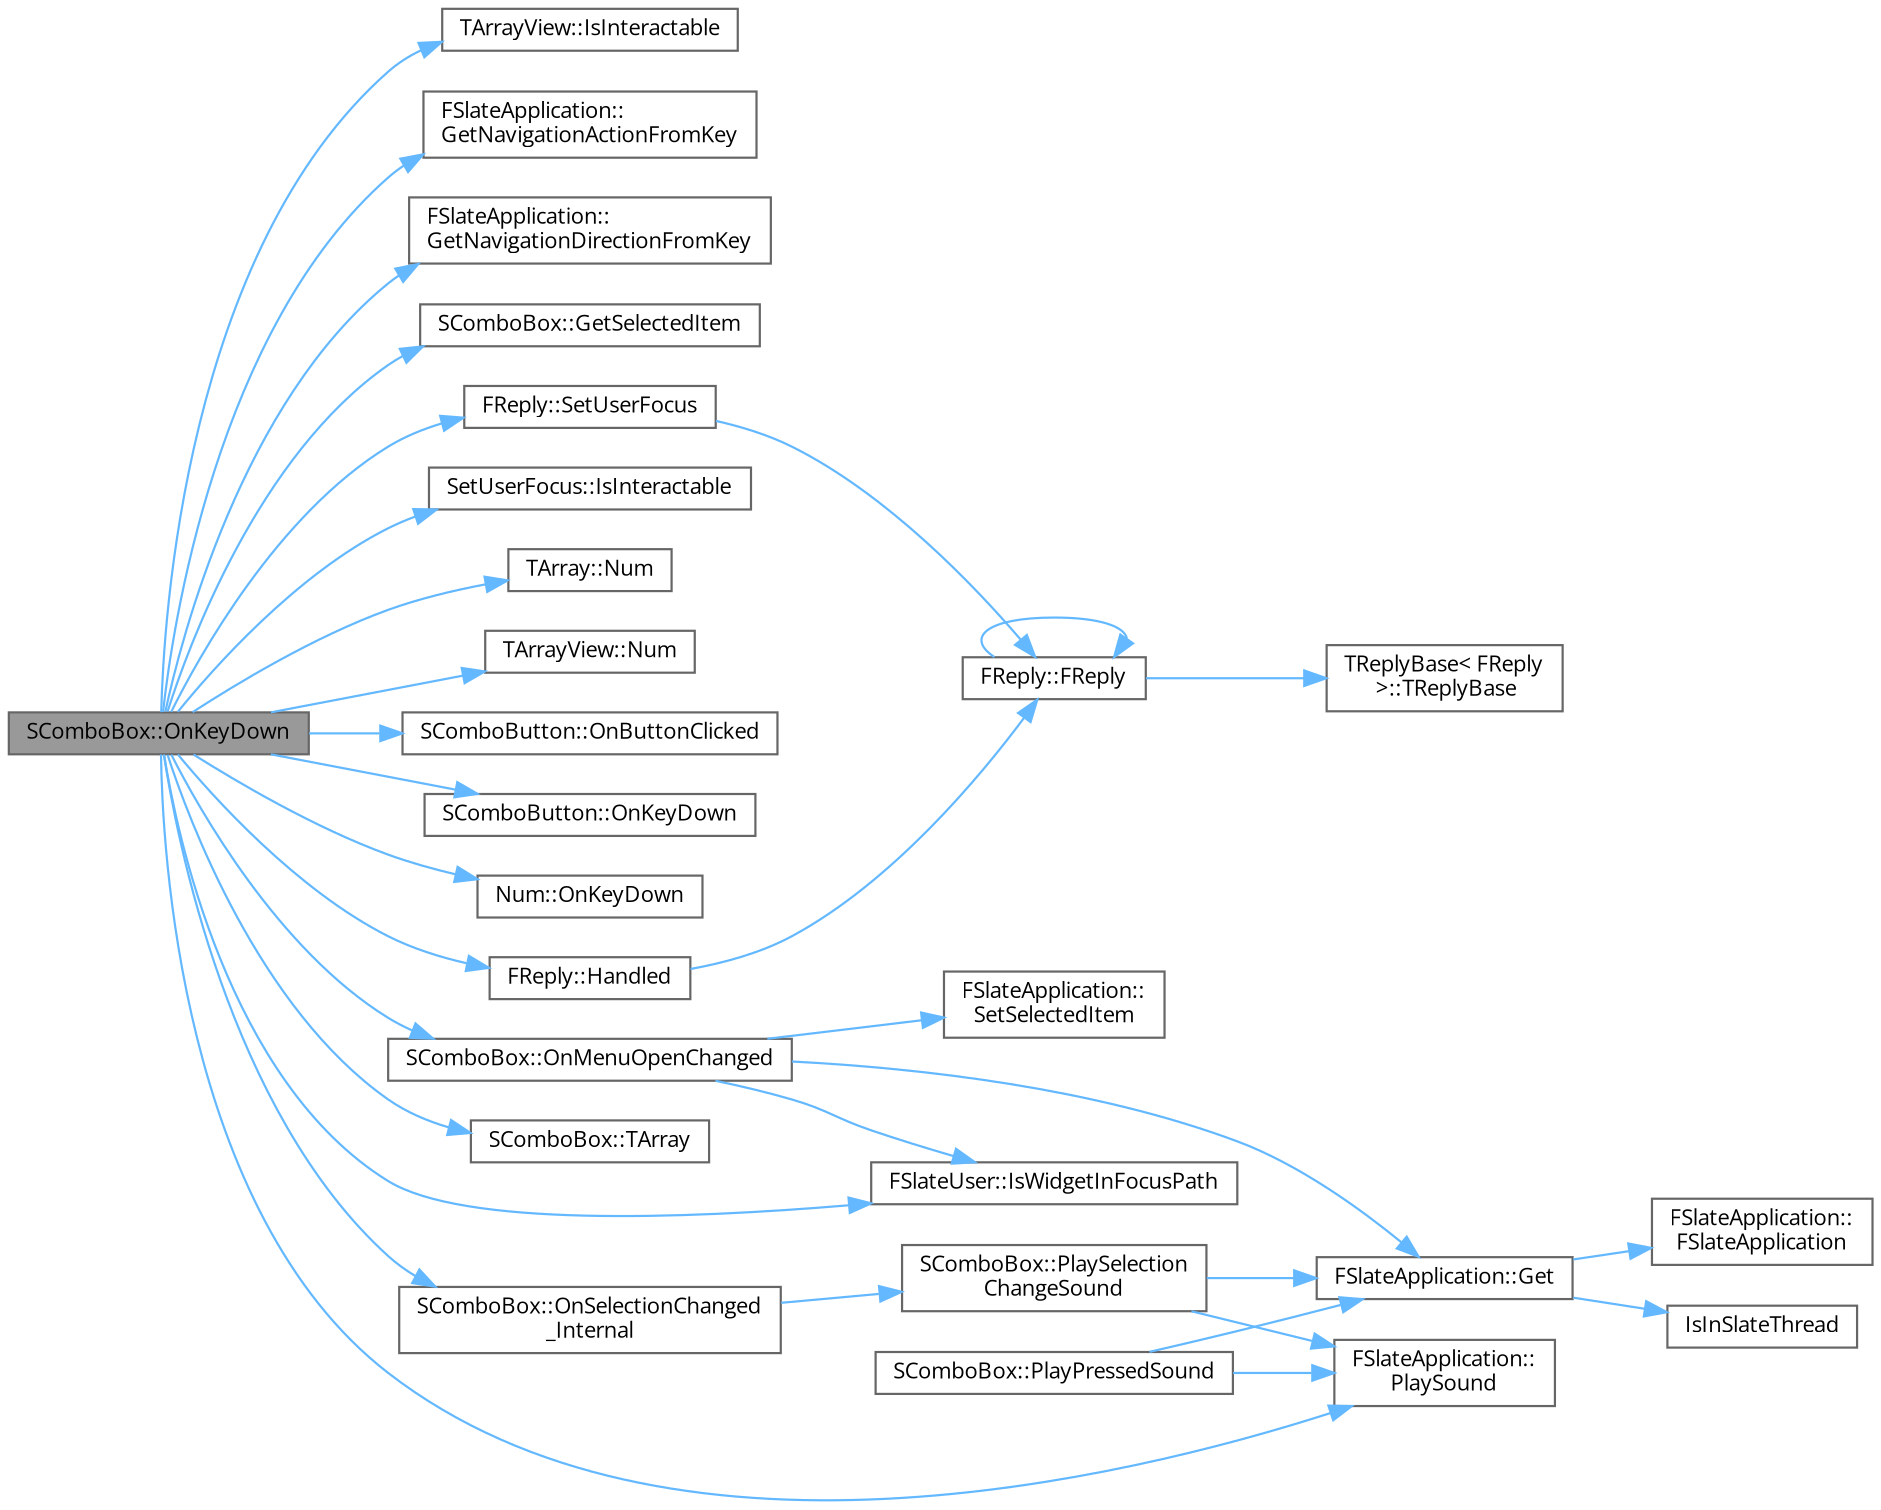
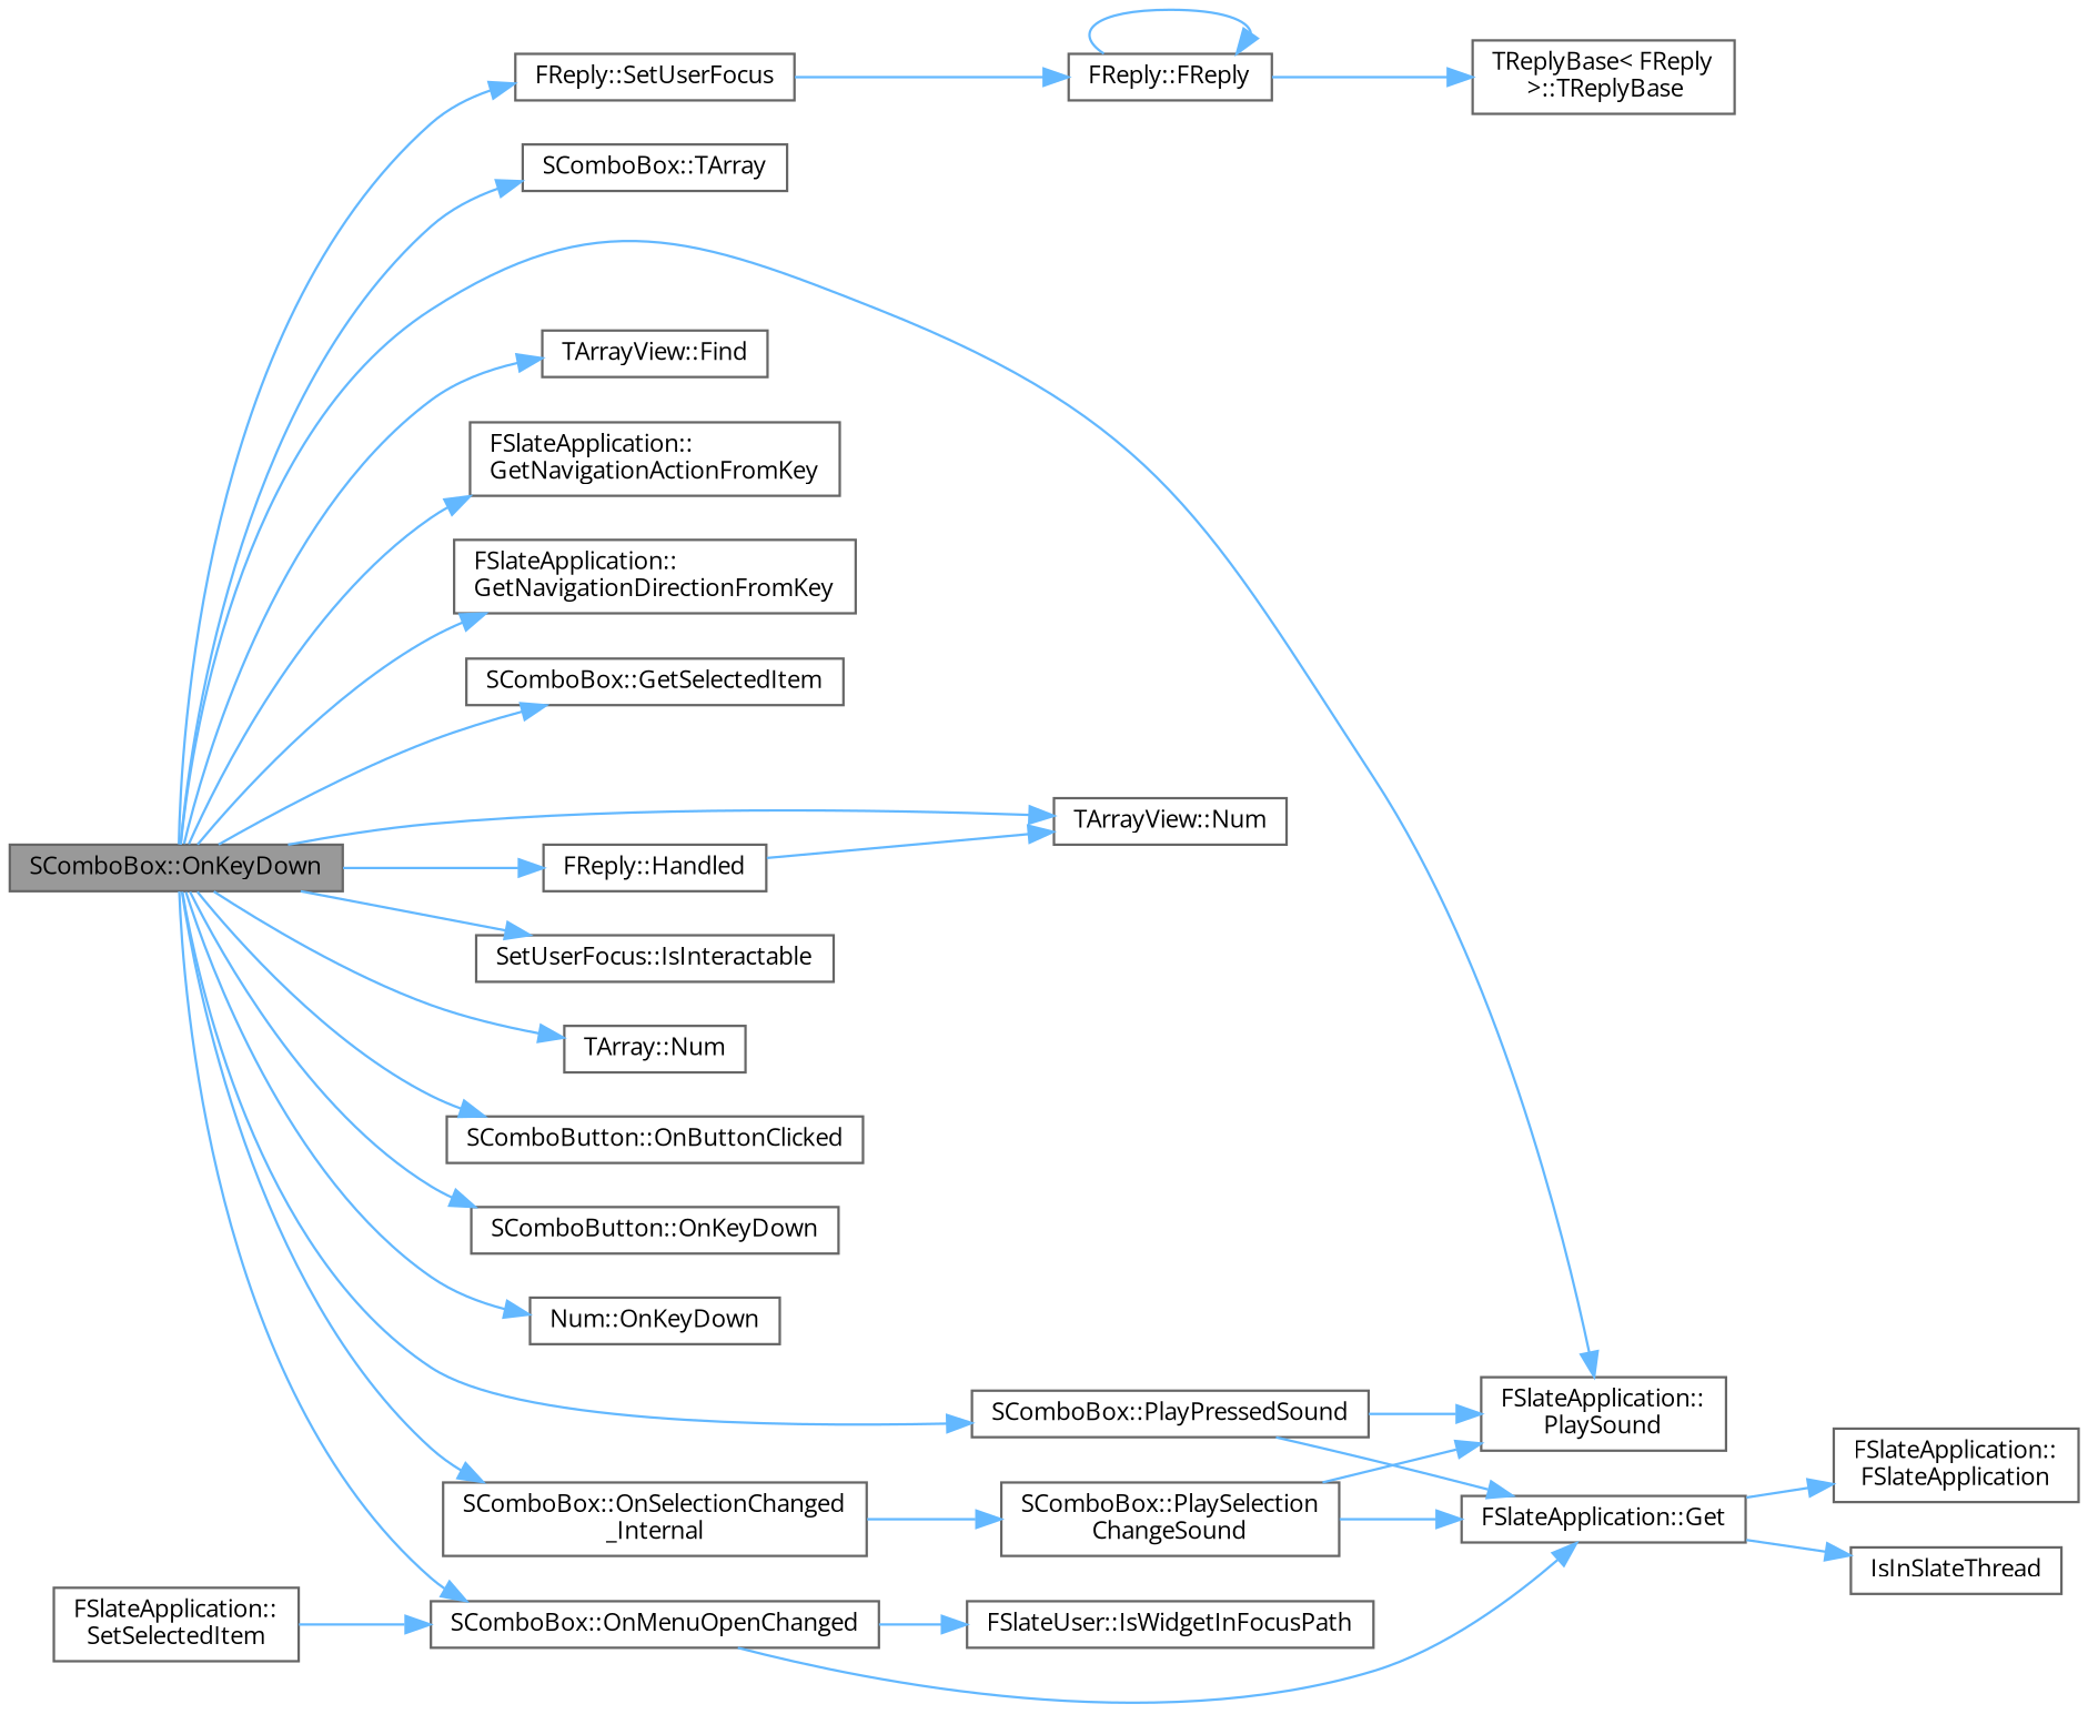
  digraph {
    fontname="Open Sans"
    rankdir=LR
    node [color=grey40 fillcolor=white fontname="Open Sans" fontsize=10 shape=box style=filled]
    edge [color=steelblue1 fontname="Open Sans" fontsize=10 labelfontname=Helvetica labelfontsize=10 style=solid]
    n1 [color=gray40 fillcolor=grey60 fontcolor=black height=0.2 label="SComboBox::OnKeyDown" width=0.4]
-   n2 [height=0.2 label="TArrayView::IsInteractable" width=0.4]
+   n2 [height=0.2 label="TArrayView::Find" width=0.4]
    n3 [height=0.2 label="FSlateApplication::\lGetNavigationActionFromKey" width=0.4]
    n4 [height=0.2 label="FSlateApplication::\lGetNavigationDirectionFromKey" width=0.4]
    n5 [height=0.2 label="SComboBox::GetSelectedItem" width=0.4]
    n6 [height=0.2 label="FReply::Handled" width=0.4]
    n7 [height=0.2 label="SetUserFocus::IsInteractable" width=0.4]
    n8 [height=0.2 label="TArray::Num" width=0.4]
    n9 [height=0.2 label="TArrayView::Num" width=0.4]
    n10 [height=0.2 label="SComboButton::OnButtonClicked" width=0.4]
    n11 [height=0.2 label="SComboButton::OnKeyDown" width=0.4]
    n12 [height=0.2 label="Num::OnKeyDown" width=0.4]
    n13 [height=0.2 label="SComboBox::OnMenuOpenChanged" width=0.4]
    n14 [height=0.2 label="SComboBox::OnSelectionChanged\l_Internal" width=0.4]
    n15 [height=0.2 label="SComboBox::PlayPressedSound" width=0.4]
    n16 [height=0.2 label="SComboBox::TArray" width=0.4]
    n17 [height=0.2 label="FReply::SetUserFocus" width=0.4]
    n18 [height=0.2 label="FSlateApplication::\lPlaySound" width=0.4]
    n19 [height=0.2 label="FSlateApplication::Get" width=0.4]
    n20 [height=0.2 label="FSlateApplication::\lFSlateApplication" width=0.4]
    n21 [height=0.2 label=IsInSlateThread width=0.4]
    n22 [height=0.2 label="FReply::FReply" width=0.4]
    n23 [height=0.2 label="FSlateApplication::\lSetSelectedItem" width=0.4]
    n24 [height=0.2 label="FSlateUser::IsWidgetInFocusPath" width=0.4]
    n25 [height=0.2 label="SComboBox::PlaySelection\lChangeSound" width=0.4]
    n26 [height=0.2 label="TReplyBase\< FReply\l \>::TReplyBase" width=0.4]
    n1 -> n2
    n1 -> n3
    n1 -> n4
    n1 -> n5
    n1 -> n6
    n1 -> n7
    n1 -> n8
    n1 -> n9
    n1 -> n10
    n1 -> n11
    n1 -> n12
    n1 -> n13
    n1 -> n14
-   n1 -> n24
+   n1 -> n15
    n1 -> n16
    n1 -> n17
    n1 -> n18
-   n6 -> n22
+   n6 -> n9
    n13 -> n19
-   n13 -> n23
+   n23 -> n13
    n13 -> n24
    n14 -> n25
    n15 -> n18
    n15 -> n19
    n17 -> n22
    n19 -> n20
    n19 -> n21
    n22 -> n22
    n22 -> n26
    n25 -> n18
    n25 -> n19
  }
